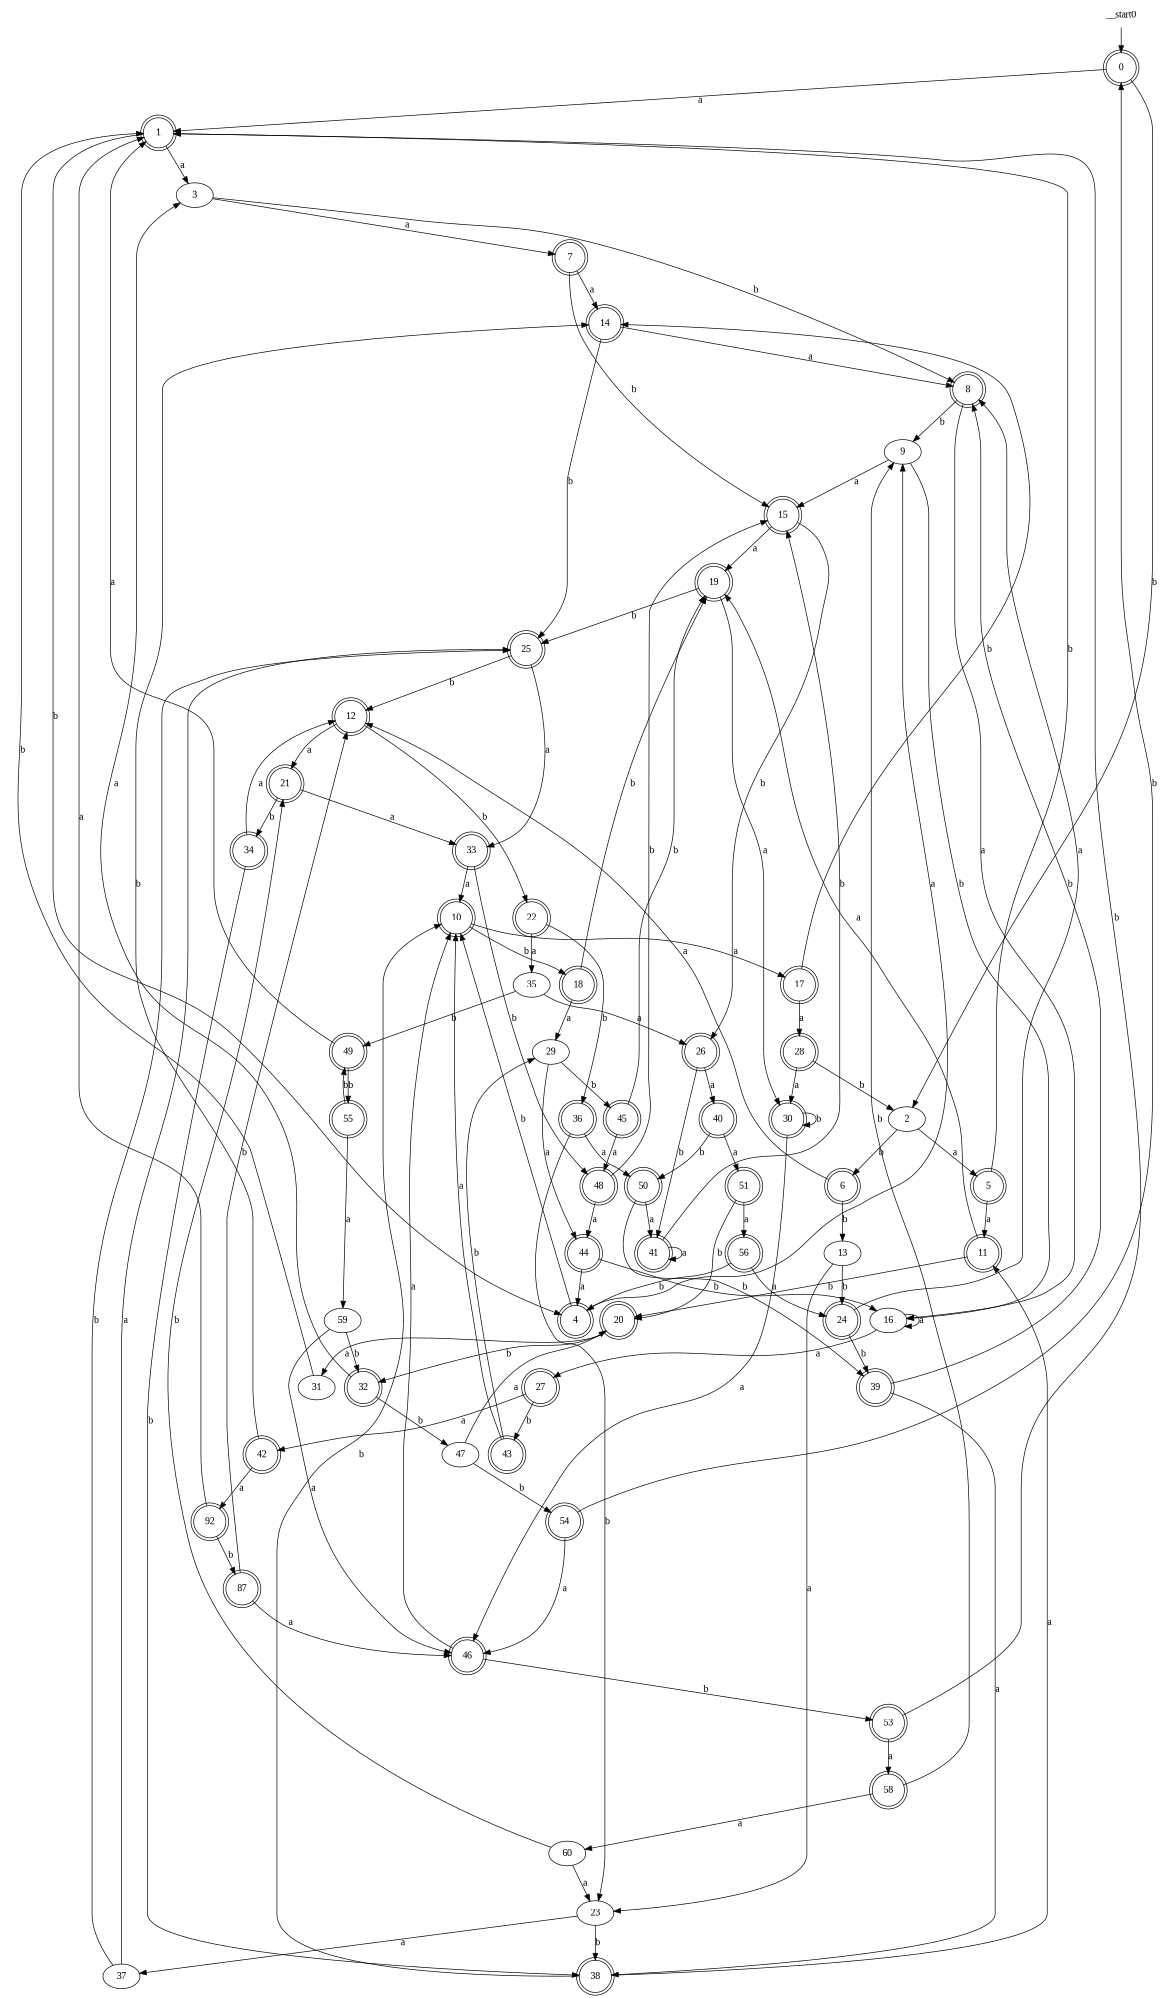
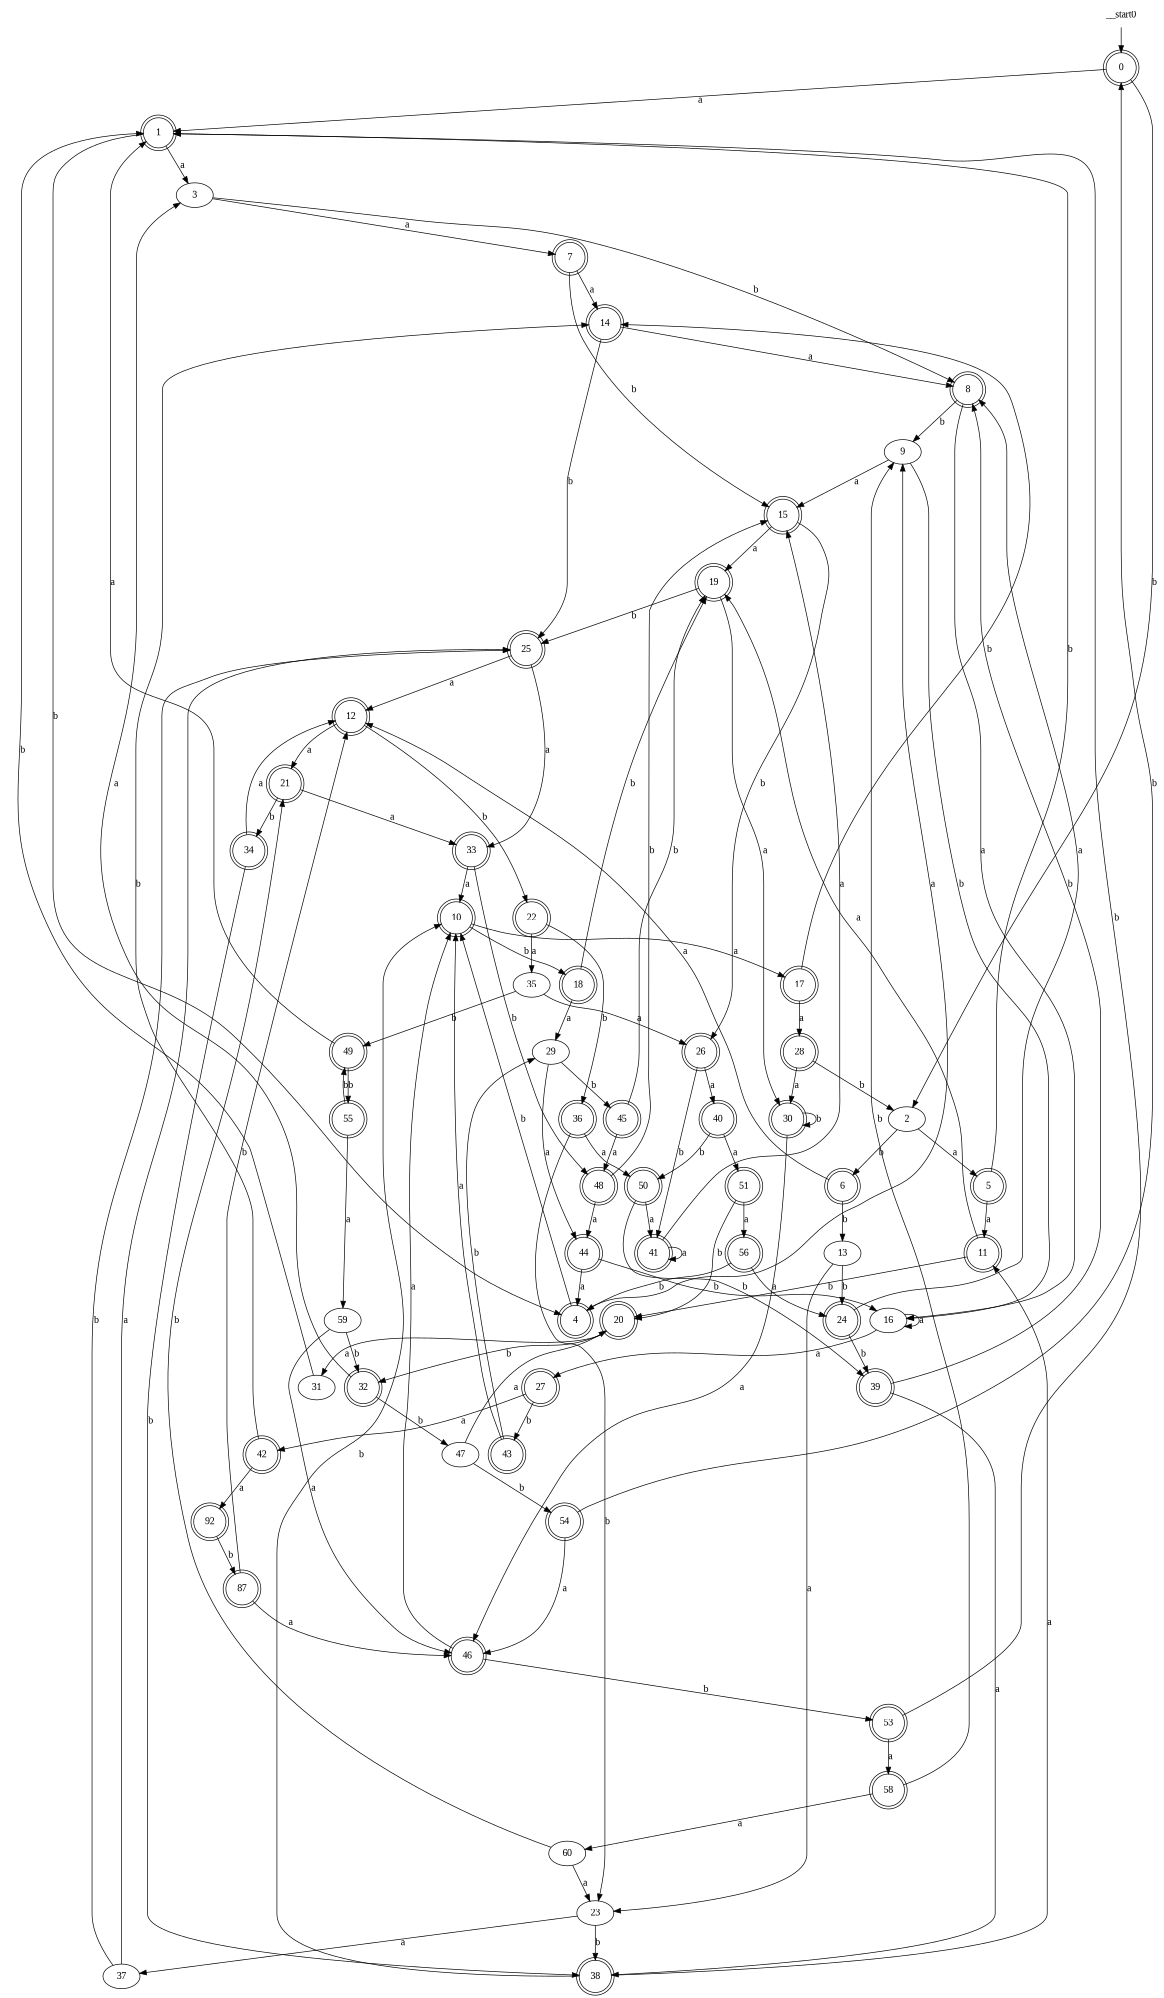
  digraph {
    fontname="Liberation Serif"
    node [fontname="Liberation Serif" shape=doublecircle]
    edge [fontname="Liberation Serif"]
    __start0 [shape=none]
    0
    1
    2 [shape=""]
    3 [shape=""]
    4
    5
    6
    7
    8
    9 [shape=""]
    10
    11
    12
    13 [shape=""]
    14
    15
    16 [shape=""]
    17
    18
    19
    20
    21
    22
    23 [shape=""]
    24
    25
    26
    27
    28
    29 [shape=""]
    30
    31 [shape=""]
    32
    33
    34
    35 [shape=""]
    36
    37 [shape=""]
    38
    39
    40
    41
    42
    43
    44
    45
    46
    47 [shape=""]
    48
    49
    50
    51
    n54 [label=92]
    53
    54
    55
    56
    n59 [label=87]
    58
    59 [shape=""]
    60 [shape=""]
    __start0 -> 0
    0 -> 1 [label=a]
    0 -> 2 [label=b]
    1 -> 3 [label=a]
    1 -> 4 [label=b]
    2 -> 5 [label=a]
    2 -> 6 [label=b]
    3 -> 7 [label=a]
    3 -> 8 [label=b]
    4 -> 9 [label=a]
    4 -> 10 [label=b]
    5 -> 1 [label=b]
    5 -> 11 [label=a]
    6 -> 12 [label=a]
    6 -> 13 [label=b]
    7 -> 14 [label=a]
    7 -> 15 [label=b]
    8 -> 9 [label=b]
    8 -> 16 [label=a]
    9 -> 15 [label=a]
    9 -> 16 [label=b]
    10 -> 17 [label=a]
    10 -> 18 [label=b]
    11 -> 19 [label=a]
    11 -> 20 [label=b]
    12 -> 21 [label=a]
    12 -> 22 [label=b]
    13 -> 23 [label=a]
    13 -> 24 [label=b]
    14 -> 8 [label=a]
    14 -> 25 [label=b]
    15 -> 19 [label=a]
    15 -> 26 [label=b]
    16 -> 16 [label=a]
    16 -> 27 [label=a]
    17 -> 14 [label=b]
    17 -> 28 [label=a]
    18 -> 19 [label=b]
    18 -> 29 [label=a]
    19 -> 25 [label=b]
    19 -> 30 [label=a]
    20 -> 31 [label=a]
    20 -> 32 [label=b]
    21 -> 33 [label=a]
    21 -> 34 [label=b]
    22 -> 35 [label=a]
    22 -> 36 [label=b]
    23 -> 37 [label=a]
    23 -> 38 [label=b]
    24 -> 8 [label=a]
    24 -> 39 [label=b]
-   25 -> 12 [label=b]
+   25 -> 12 [label=a]
    25 -> 33 [label=a]
    26 -> 40 [label=a]
    26 -> 41 [label=b]
    27 -> 42 [label=a]
    27 -> 43 [label=b]
    28 -> 2 [label=b]
    28 -> 30 [label=a]
    29 -> 44 [label=a]
    29 -> 45 [label=b]
    30 -> 30 [label=b]
    30 -> 46 [label=a]
    31 -> 1 [label=b]
    32 -> 3 [label=a]
    32 -> 47 [label=b]
    33 -> 10 [label=a]
    33 -> 48 [label=b]
    34 -> 12 [label=a]
    34 -> 38 [label=b]
    35 -> 26 [label=a]
    35 -> 49 [label=b]
    36 -> 23 [label=b]
    36 -> 50 [label=a]
    37 -> 25 [label=a]
    37 -> 25 [label=b]
    38 -> 10 [label=b]
    38 -> 11 [label=a]
    39 -> 8 [label=b]
    39 -> 38 [label=a]
    40 -> 50 [label=b]
    40 -> 51 [label=a]
-   41 -> 15 [label=b]
+   41 -> 15 [label=a]
    41 -> 41 [label=a]
    42 -> 14 [label=b]
    42 -> n54 [label=a]
    43 -> 10 [label=a]
    43 -> 29 [label=b]
    44 -> 4 [label=a]
    44 -> 16 [label=b]
    45 -> 19 [label=b]
    45 -> 48 [label=a]
    46 -> 10 [label=a]
    46 -> 53 [label=b]
    47 -> 20 [label=a]
    47 -> 54 [label=b]
    48 -> 15 [label=b]
    48 -> 44 [label=a]
    49 -> 1 [label=a]
    49 -> 55 [label=b]
    50 -> 39 [label=b]
    50 -> 41 [label=a]
    51 -> 20 [label=b]
    51 -> 56 [label=a]
-   n54 -> 1 [label=a]
    n54 -> n59 [label=b]
    53 -> 1 [label=b]
    53 -> 58 [label=a]
    54 -> 0 [label=b]
    54 -> 46 [label=a]
    55 -> 49 [label=b]
    55 -> 59 [label=a]
    56 -> 4 [label=b]
    56 -> 24 [label=a]
    n59 -> 12 [label=b]
    n59 -> 46 [label=a]
    58 -> 9 [label=b]
    58 -> 60 [label=a]
    59 -> 32 [label=b]
    59 -> 46 [label=a]
    60 -> 21 [label=b]
    60 -> 23 [label=a]
  }
